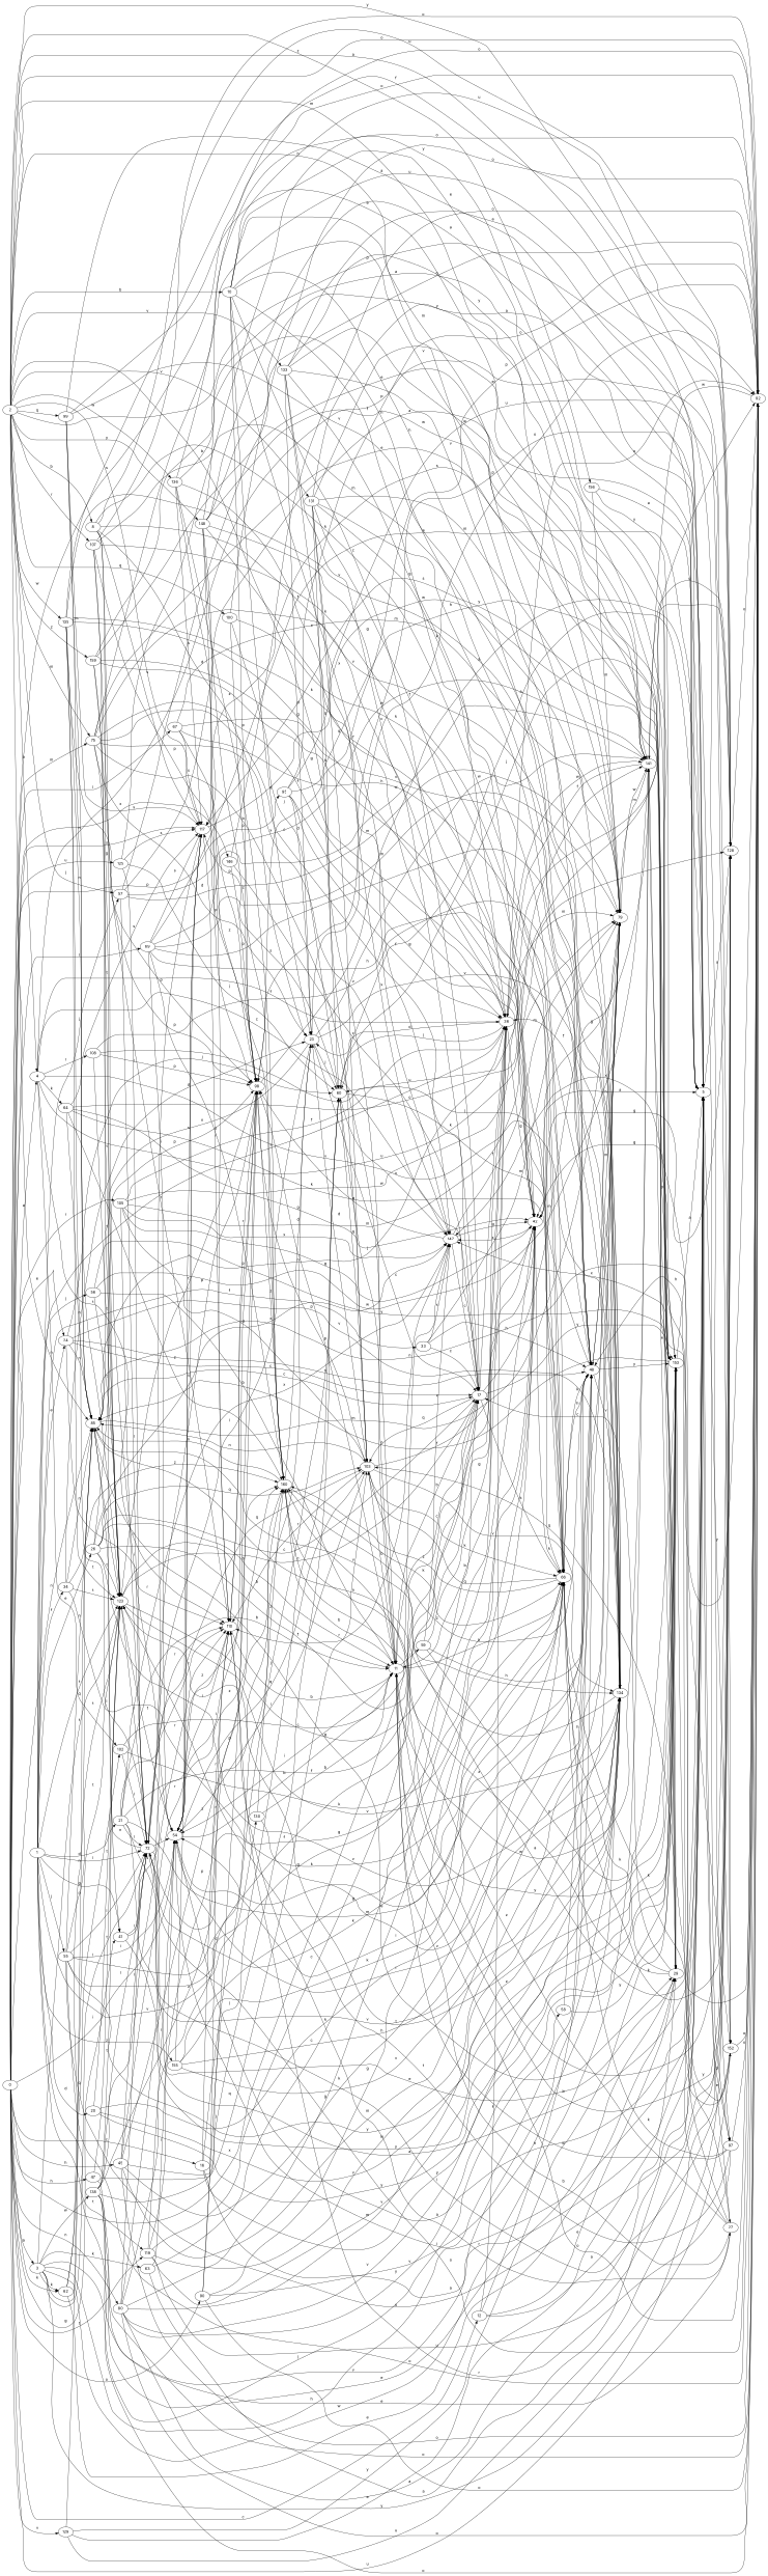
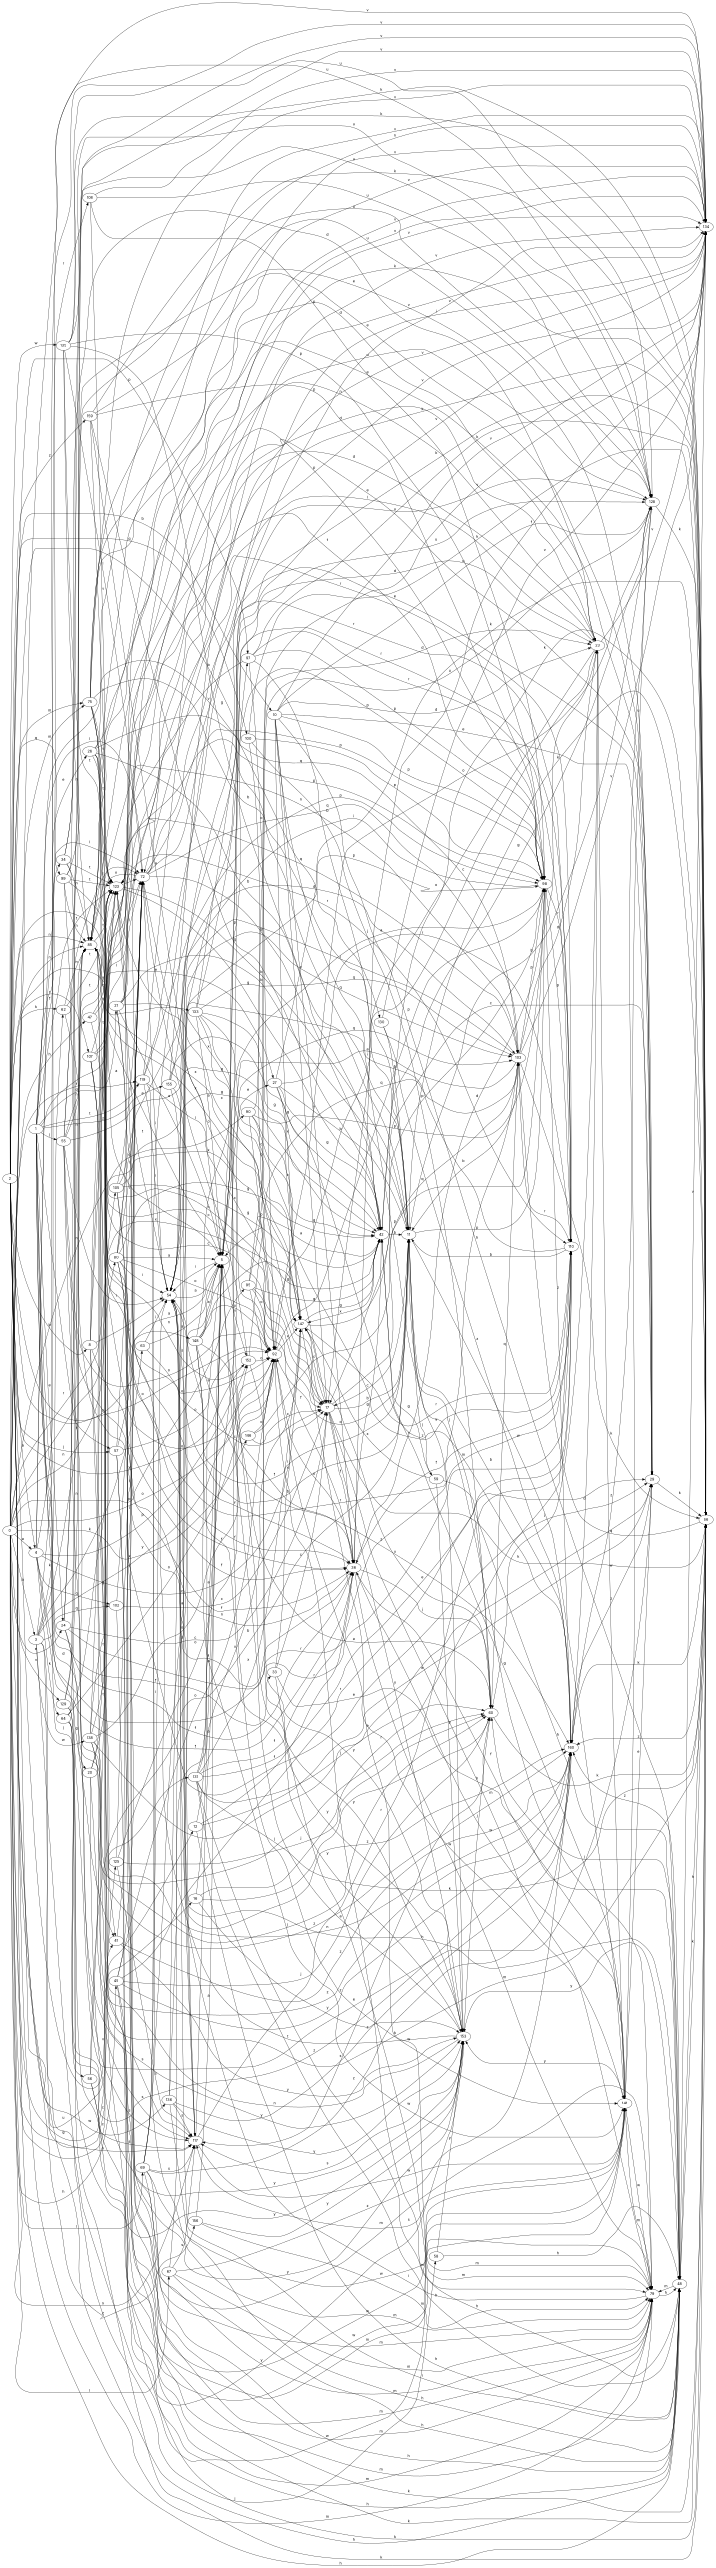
  strict digraph {
    fontname=Inter
    rankdir=LR
    node [fontname=Inter]
    edge [fontname=Inter]
    0
    3
    4
    12
    16
    24
    41
    45
    47
    54
    62
    67
    69
    75
    80
    85
    90
    92
    95
    105
    117
    119
    125
    128
    129
    146
    147
    72
    123
    48
    152
    58
    63
    102
    138
    141
    36
    17
    64
    108
    110
    134
    5
    29
    60
    153
    160
    79
    66
    103
    11
    23
    42
    98
    1
    20
    21
    26
    27
    33
    34
    55
    56
    57
    130
    155
    2
    8
    10
    97
    99
    100
    107
    131
    133
    135
    136
    148
    156
    159
    59
    0 -> 3 [label=a]
    0 -> 4 [label=a]
    0 -> 12 [label=c]
    0 -> 16 [label=c]
    0 -> 24 [label=e]
    0 -> 41 [label=g]
    0 -> 45 [label=h]
    0 -> 47 [label=h]
-   0 -> 54 [label=i]
+   80 -> 54 [label=i]
    0 -> 62 [label=k]
    0 -> 67 [label=l]
    0 -> 69 [label=l]
    0 -> 75 [label=m]
    0 -> 80 [label=n]
    0 -> 85 [label=n]
    0 -> 90 [label=o]
    0 -> 92 [label=o]
    0 -> 95 [label=p]
    0 -> 105 [label=r]
    0 -> 117 [label=s]
    0 -> 119 [label=t]
    0 -> 125 [label=u]
    0 -> 128 [label=u]
    0 -> 129 [label=v]
    0 -> 146 [label=x]
    0 -> 147 [label=x]
    3 -> 62 [label=k]
    3 -> 72 [label=l]
    3 -> 123 [label=t]
    3 -> 48 [label=h]
    3 -> 152 [label=y]
    3 -> 58 [label=j]
    3 -> 63 [label=k]
    3 -> 102 [label=q]
    3 -> 138 [label=w]
    3 -> 141 [label=w]
    4 -> 128 [label=u]
    4 -> 152 [label=p]
    4 -> 102 [label=q]
    4 -> 36 [label=f]
    4 -> 17 [label=c]
    4 -> 64 [label=k]
    4 -> 108 [label=r]
    4 -> 110 [label=r]
    4 -> 134 [label=v]
    12 -> 48 [label=h]
    12 -> 36 [label=f]
    12 -> 5 [label=a]
    12 -> 29 [label=e]
    16 -> 110 [label=r]
    16 -> 5 [label=a]
    16 -> 60 [label=j]
    16 -> 153 [label=y]
    24 -> 85 [label=n]
    24 -> 48 [label=h]
    24 -> 17 [label=c]
    24 -> 110 [label=r]
    24 -> 134 [label=v]
    24 -> 60 [label=j]
    41 -> 72 [label=l]
    41 -> 153 [label=y]
    41 -> 160 [label=z]
    45 -> 92 [label=o]
    45 -> 72 [label=l]
    45 -> 110 [label=r]
    45 -> 60 [label=j]
    45 -> 160 [label=z]
    45 -> 79 [label=m]
    45 -> 66 [label=k]
    47 -> 92 [label=o]
    47 -> 123 [label=t]
    47 -> 103 [label=q]
    54 -> 117 [label=s]
    54 -> 123 [label=t]
    54 -> 5 [label=a]
    54 -> 160 [label=z]
    54 -> 103 [label=q]
    54 -> 11 [label=b]
    62 -> 85 [label=n]
    62 -> 123 [label=t]
    62 -> 29 [label=e]
    67 -> 117 [label=s]
    67 -> 48 [label=h]
    67 -> 134 [label=v]
    67 -> 160 [label=z]
    67 -> 79 [label=m]
    69 -> 54 [label=i]
    69 -> 117 [label=s]
    69 -> 48 [label=h]
    69 -> 141 [label=w]
    69 -> 134 [label=v]
    69 -> 5 [label=a]
    69 -> 160 [label=z]
    69 -> 79 [label=m]
    75 -> 128 [label=u]
    75 -> 147 [label=x]
    75 -> 123 [label=t]
    75 -> 36 [label=f]
    75 -> 17 [label=c]
    75 -> 134 [label=v]
    75 -> 29 [label=e]
    75 -> 11 [label=b]
    75 -> 23 [label=d]
    80 -> 92 [label=o]
    80 -> 72 [label=l]
    80 -> 110 [label=r]
    80 -> 134 [label=v]
    80 -> 5 [label=a]
    80 -> 153 [label=y]
    80 -> 79 [label=m]
    80 -> 23 [label=d]
    80 -> 42 [label=g]
    85 -> 123 [label=t]
    85 -> 17 [label=c]
    85 -> 134 [label=v]
    85 -> 29 [label=e]
    85 -> 79 [label=m]
    90 -> 92 [label=o]
    90 -> 110 [label=r]
    90 -> 134 [label=v]
    90 -> 42 [label=g]
    90 -> 98 [label=p]
    92 -> 147 [label=x]
    92 -> 48 [label=h]
    92 -> 141 [label=w]
    92 -> 98 [label=p]
    95 -> 92 [label=o]
    95 -> 128 [label=u]
    95 -> 36 [label=f]
    95 -> 153 [label=y]
    95 -> 23 [label=d]
    95 -> 42 [label=g]
    105 -> 147 [label=x]
    105 -> 72 [label=l]
-   105 -> 141 [label=w]
    105 -> 36 [label=f]
    105 -> 79 [label=m]
    105 -> 103 [label=d]
    105 -> 42 [label=g]
    117 -> 54 [label=i]
    117 -> 141 [label=w]
    117 -> 110 [label=r]
+   117 -> 5 [label=a]
    119 -> 54 [label=i]
    119 -> 128 [label=u]
    119 -> 17 [label=c]
    119 -> 134 [label=v]
    119 -> 79 [label=m]
    119 -> 98 [label=p]
    125 -> 92 [label=o]
    125 -> 117 [label=s]
    125 -> 72 [label=l]
    125 -> 60 [label=j]
    128 -> 92 [label=o]
    128 -> 160 [label=z]
    128 -> 66 [label=k]
    128 -> 11 [label=b]
    128 -> 42 [label=g]
    129 -> 85 [label=n]
    129 -> 128 [label=u]
    129 -> 29 [label=e]
    129 -> 153 [label=y]
    146 -> 92 [label=o]
    146 -> 17 [label=c]
    146 -> 98 [label=p]
    147 -> 17 [label=c]
    147 -> 110 [label=r]
    147 -> 79 [label=m]
    147 -> 42 [label=g]
    147 -> 98 [label=p]
    72 -> 54 [label=i]
    72 -> 85 [label=n]
    72 -> 92 [label=o]
    72 -> 110 [label=r]
    72 -> 29 [label=e]
    72 -> 66 [label=k]
    72 -> 103 [label=q]
    72 -> 42 [label=g]
    72 -> 98 [label=p]
    123 -> 72 [label=l]
    123 -> 17 [label=c]
    123 -> 134 [label=v]
    123 -> 11 [label=b]
    123 -> 42 [label=g]
    48 -> 54 [label=i]
    48 -> 134 [label=v]
    48 -> 60 [label=j]
    48 -> 153 [label=y]
    48 -> 160 [label=z]
    48 -> 79 [label=m]
    48 -> 66 [label=k]
    152 -> 85 [label=n]
    152 -> 92 [label=o]
    152 -> 72 [label=l]
    152 -> 153 [label=y]
    152 -> 103 [label=q]
    58 -> 48 [label=h]
    58 -> 153 [label=y]
    63 -> 54 [label=i]
    63 -> 17 [label=c]
    63 -> 5 [label=a]
    102 -> 72 [label=l]
    102 -> 17 [label=c]
    102 -> 66 [label=k]
    138 -> 92 [label=o]
    138 -> 117 [label=s]
    138 -> 72 [label=l]
    138 -> 123 [label=t]
    138 -> 134 [label=v]
    138 -> 29 [label=e]
    138 -> 60 [label=j]
    138 -> 160 [label=z]
    141 -> 117 [label=s]
    141 -> 128 [label=u]
    141 -> 36 [label=f]
    141 -> 29 [label=e]
    141 -> 153 [label=y]
    141 -> 79 [label=m]
    141 -> 42 [label=g]
    36 -> 85 [label=n]
    36 -> 92 [label=o]
    36 -> 141 [label=w]
    36 -> 60 [label=j]
    36 -> 79 [label=m]
    36 -> 23 [label=d]
    36 -> 42 [label=g]
    17 -> 36 [label=f]
    17 -> 153 [label=y]
    17 -> 79 [label=m]
    17 -> 66 [label=k]
    17 -> 103 [label=q]
    17 -> 11 [label=b]
    64 -> 85 [label=n]
    64 -> 92 [label=o]
    64 -> 117 [label=s]
    64 -> 160 [label=z]
    64 -> 66 [label=k]
    64 -> 42 [label=g]
    108 -> 128 [label=u]
    108 -> 123 [label=t]
    108 -> 134 [label=v]
    108 -> 98 [label=p]
    110 -> 54 [label=i]
    110 -> 11 [label=b]
    110 -> 98 [label=p]
    134 -> 54 [label=i]
    134 -> 85 [label=n]
    134 -> 36 [label=f]
    5 -> 54 [label=i]
    5 -> 128 [label=u]
    5 -> 152 [label=y]
    5 -> 27 [label=e]
    5 -> 97 [label=p]
    29 -> 17 [label=c]
    29 -> 160 [label=z]
    29 -> 66 [label=k]
    60 -> 117 [label=s]
    60 -> 147 [label=x]
    60 -> 5 [label=a]
    60 -> 66 [label=k]
    60 -> 103 [label=q]
    153 -> 85 [label=n]
    153 -> 117 [label=s]
    153 -> 123 [label=t]
    153 -> 5 [label=a]
    153 -> 60 [label=j]
    160 -> 85 [label=n]
    160 -> 66 [label=k]
    160 -> 11 [label=b]
    160 -> 23 [label=d]
    79 -> 54 [label=i]
    79 -> 48 [label=h]
    79 -> 141 [label=w]
    66 -> 48 [label=h]
    66 -> 160 [label=z]
    66 -> 103 [label=q]
    103 -> 54 [label=i]
    103 -> 85 [label=n]
    103 -> 36 [label=f]
    103 -> 110 [label=r]
    103 -> 134 [label=v]
    103 -> 5 [label=a]
    103 -> 66 [label=k]
    103 -> 11 [label=b]
    103 -> 23 [label=d]
    103 -> 98 [label=p]
    11 -> 54 [label=i]
    11 -> 92 [label=o]
    11 -> 141 [label=w]
    11 -> 17 [label=c]
    11 -> 60 [label=j]
    11 -> 153 [label=y]
    11 -> 66 [label=k]
    11 -> 98 [label=p]
    11 -> 59 [label=j]
    23 -> 85 [label=n]
    23 -> 92 [label=o]
    23 -> 72 [label=l]
    23 -> 141 [label=w]
    23 -> 17 [label=c]
    23 -> 134 [label=v]
    23 -> 60 [label=j]
    42 -> 147 [label=x]
    42 -> 5 [label=a]
    42 -> 66 [label=k]
    42 -> 11 [label=b]
    98 -> 54 [label=i]
    98 -> 123 [label=t]
    98 -> 110 [label=r]
    98 -> 5 [label=a]
    98 -> 160 [label=z]
    1 -> 24 [label=e]
    1 -> 41 [label=g]
    1 -> 119 [label=t]
    1 -> 72 [label=l]
    1 -> 123 [label=t]
    1 -> 36 [label=f]
    1 -> 20 [label=d]
    1 -> 21 [label=d]
    1 -> 26 [label=e]
    1 -> 27 [label=e]
    1 -> 33 [label=f]
    1 -> 34 [label=f]
    1 -> 55 [label=j]
    1 -> 56 [label=j]
    1 -> 57 [label=j]
    1 -> 130 [label=v]
    1 -> 155 [label=z]
    20 -> 123 [label=t]
    20 -> 134 [label=v]
    20 -> 153 [label=y]
    20 -> 66 [label=k]
    21 -> 147 [label=x]
    21 -> 72 [label=l]
    21 -> 36 [label=f]
    21 -> 110 [label=r]
    21 -> 134 [label=v]
    21 -> 5 [label=a]
    21 -> 79 [label=m]
    21 -> 11 [label=b]
    26 -> 147 [label=x]
    26 -> 123 [label=t]
    26 -> 36 [label=f]
    26 -> 17 [label=c]
    26 -> 134 [label=v]
    26 -> 103 [label=q]
    26 -> 11 [label=b]
    26 -> 98 [label=p]
    27 -> 147 [label=x]
    27 -> 110 [label=r]
    27 -> 160 [label=z]
    27 -> 66 [label=k]
    27 -> 11 [label=b]
    27 -> 42 [label=g]
    33 -> 147 [label=x]
    33 -> 48 [label=h]
    33 -> 17 [label=c]
    33 -> 79 [label=m]
    34 -> 85 [label=n]
    34 -> 123 [label=t]
    34 -> 160 [label=z]
    34 -> 66 [label=k]
    34 -> 23 [label=d]
    55 -> 54 [label=i]
    55 -> 85 [label=n]
    55 -> 92 [label=o]
    55 -> 128 [label=u]
    55 -> 72 [label=l]
    55 -> 123 [label=t]
    55 -> 36 [label=f]
    55 -> 153 [label=y]
    55 -> 42 [label=g]
    56 -> 123 [label=t]
    56 -> 141 [label=w]
    56 -> 153 [label=y]
    56 -> 11 [label=b]
    57 -> 92 [label=o]
    57 -> 72 [label=l]
    57 -> 141 [label=w]
    57 -> 5 [label=a]
    57 -> 79 [label=m]
    130 -> 134 [label=v]
    130 -> 160 [label=z]
    130 -> 11 [label=b]
    155 -> 117 [label=s]
    155 -> 48 [label=h]
    155 -> 134 [label=v]
    155 -> 66 [label=k]
    155 -> 42 [label=g]
    2 -> 4 [label=a]
    2 -> 75 [label=m]
    2 -> 85 [label=n]
    2 -> 92 [label=o]
    2 -> 117 [label=s]
    2 -> 48 [label=h]
    2 -> 152 [label=y]
    2 -> 5 [label=a]
    2 -> 79 [label=m]
    2 -> 11 [label=b]
    2 -> 57 [label=j]
    2 -> 8 [label=b]
    2 -> 10 [label=b]
    2 -> 97 [label=p]
    2 -> 99 [label=q]
    2 -> 100 [label=q]
    2 -> 107 [label=r]
    2 -> 131 [label=v]
    2 -> 133 [label=v]
    2 -> 135 [label=w]
    2 -> 136 [label=w]
    2 -> 148 [label=y]
    2 -> 156 [label=z]
    2 -> 159 [label=z]
    8 -> 41 [label=g]
    8 -> 54 [label=i]
    8 -> 117 [label=s]
    8 -> 128 [label=u]
    8 -> 36 [label=f]
    8 -> 66 [label=k]
    8 -> 23 [label=d]
    10 -> 128 [label=u]
    10 -> 147 [label=x]
    10 -> 48 [label=h]
    10 -> 36 [label=f]
    10 -> 17 [label=c]
    10 -> 134 [label=v]
    10 -> 29 [label=e]
    10 -> 79 [label=m]
    10 -> 23 [label=d]
    10 -> 98 [label=p]
    97 -> 92 [label=o]
    97 -> 123 [label=t]
    97 -> 110 [label=r]
    97 -> 66 [label=k]
    97 -> 11 [label=b]
    97 -> 98 [label=p]
    99 -> 85 [label=n]
    99 -> 117 [label=s]
    99 -> 123 [label=t]
    99 -> 134 [label=v]
    99 -> 5 [label=a]
    99 -> 29 [label=e]
    100 -> 92 [label=o]
    100 -> 60 [label=j]
    100 -> 66 [label=k]
    100 -> 98 [label=p]
    107 -> 92 [label=o]
    107 -> 123 [label=t]
    107 -> 110 [label=r]
    107 -> 79 [label=m]
    107 -> 66 [label=k]
    107 -> 98 [label=p]
    131 -> 147 [label=x]
    131 -> 48 [label=h]
    131 -> 36 [label=f]
    131 -> 5 [label=a]
    131 -> 29 [label=e]
    131 -> 60 [label=j]
    131 -> 79 [label=m]
    131 -> 66 [label=k]
    131 -> 103 [label=q]
    133 -> 141 [label=w]
    133 -> 17 [label=c]
    133 -> 134 [label=v]
    133 -> 5 [label=a]
    133 -> 153 [label=y]
    133 -> 103 [label=q]
    133 -> 23 [label=d]
    133 -> 42 [label=g]
    135 -> 85 [label=n]
-   135 -> 128 [label=f]
+   135 -> 128 [label=u]
    135 -> 72 [label=l]
    135 -> 123 [label=t]
    135 -> 134 [label=v]
    135 -> 66 [label=k]
    135 -> 42 [label=g]
    135 -> 98 [label=p]
    136 -> 117 [label=s]
    136 -> 147 [label=x]
    136 -> 48 [label=h]
    136 -> 153 [label=y]
    136 -> 160 [label=z]
    136 -> 98 [label=p]
    148 -> 92 [label=o]
    148 -> 141 [label=w]
    148 -> 36 [label=f]
    148 -> 110 [label=r]
    148 -> 5 [label=a]
    148 -> 153 [label=y]
    148 -> 160 [label=z]
    148 -> 42 [label=g]
    148 -> 98 [label=p]
    156 -> 5 [label=a]
    156 -> 153 [label=y]
    156 -> 79 [label=m]
    159 -> 123 [label=t]
    159 -> 5 [label=a]
    159 -> 29 [label=e]
    159 -> 66 [label=k]
    159 -> 42 [label=g]
    159 -> 98 [label=p]
    59 -> 147 [label=x]
    59 -> 48 [label=h]
    59 -> 153 [label=y]
    59 -> 42 [label=g]
  }
